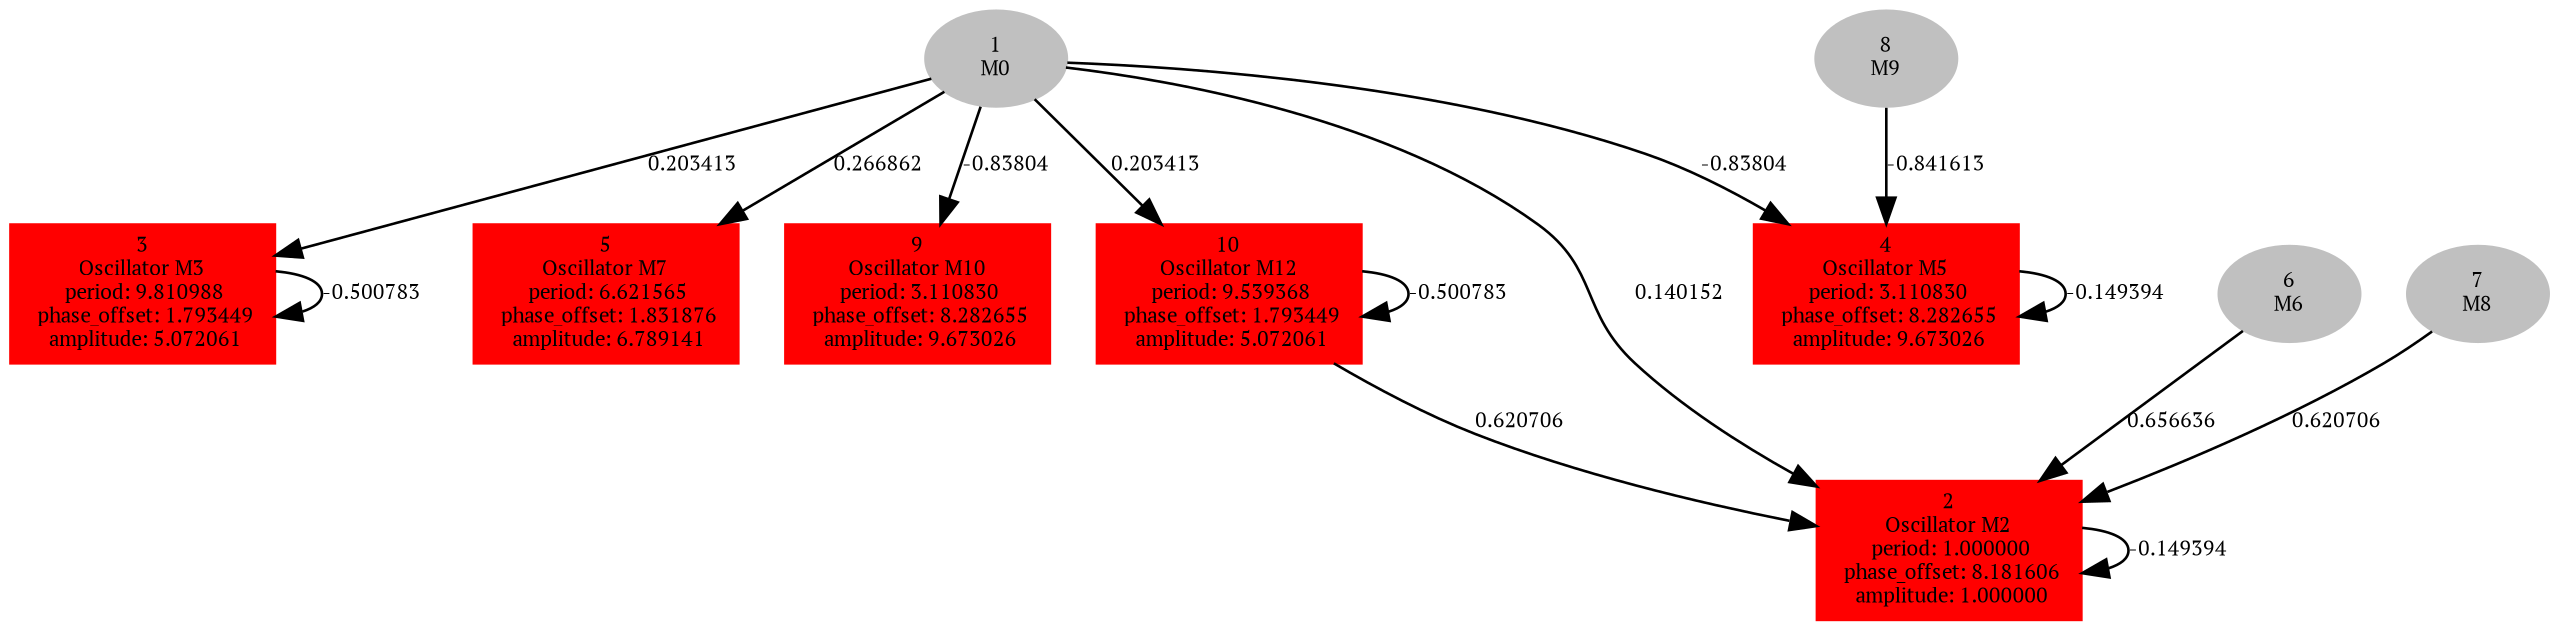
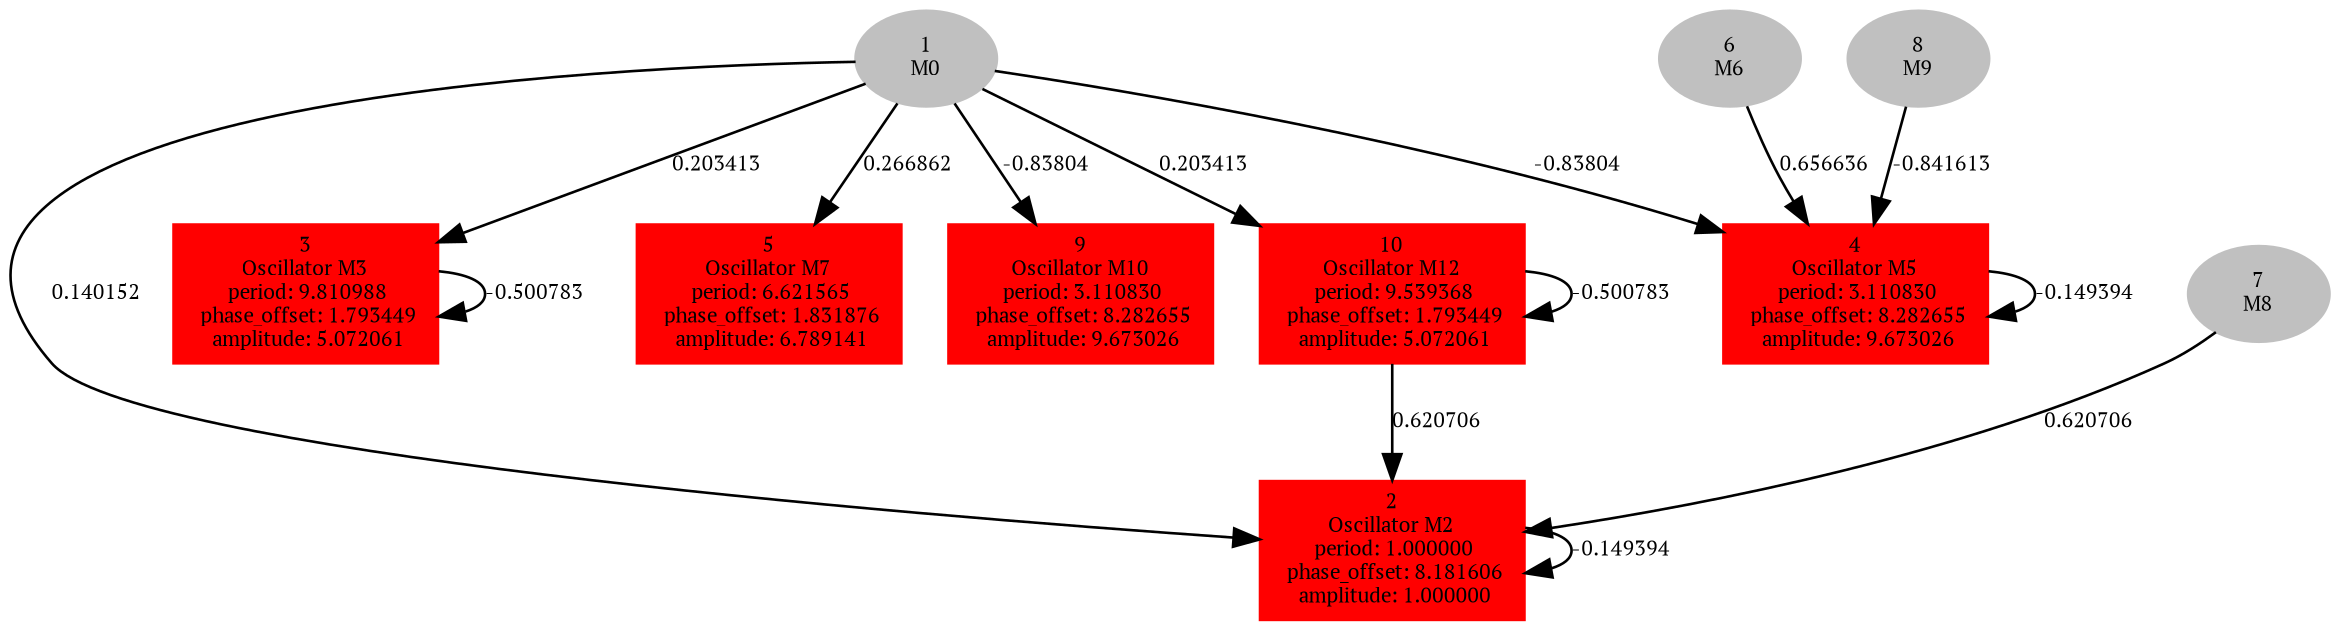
  digraph {
    fontname="PT Serif"
    forcelabels=true
    node [color=red fontname="PT Serif" fontsize=8 style=filled shape=box]
    edge [fontname="PT Serif" fontsize=8]
    n1 [color=grey label=<1<BR/>M0> shape=""]
    n2 [label=<2<BR />Oscillator M2<BR /> period: 1.000000<BR /> phase_offset: 8.181606<BR /> amplitude: 1.000000>]
    n3 [label=<3<BR />Oscillator M3<BR /> period: 9.810988<BR /> phase_offset: 1.793449<BR /> amplitude: 5.072061>]
    n4 [label=<4<BR />Oscillator M5<BR /> period: 3.110830<BR /> phase_offset: 8.282655<BR /> amplitude: 9.673026>]
    n5 [label=<5<BR />Oscillator M7<BR /> period: 6.621565<BR /> phase_offset: 1.831876<BR /> amplitude: 6.789141>]
    n6 [label=<9<BR />Oscillator M10<BR /> period: 3.110830<BR /> phase_offset: 8.282655<BR /> amplitude: 9.673026>]
    n7 [label=<10<BR />Oscillator M12<BR /> period: 9.539368<BR /> phase_offset: 1.793449<BR /> amplitude: 5.072061>]
    n8 [color=grey label=<6<BR/>M6> shape=""]
    n9 [color=grey label=<7<BR/>M8> shape=""]
    n10 [color=grey label=<8<BR/>M9> shape=""]
    n1 -> n2 [label="0.140152 "]
    n1 -> n3 [label="0.203413 "]
    n1 -> n4 [label="-0.83804 "]
    n1 -> n5 [label="0.266862 "]
    n1 -> n6 [label="-0.83804 "]
    n1 -> n7 [label="0.203413 "]
    n2 -> n2 [label="-0.149394 "]
    n3 -> n3 [label="-0.500783 "]
    n4 -> n4 [label="-0.149394 "]
    n7 -> n2 [label="0.620706 "]
    n7 -> n7 [label="-0.500783 "]
-   n8 -> n2 [label="0.656636 "]
+   n8 -> n4 [label="0.656636 "]
    n9 -> n2 [label="0.620706 "]
    n10 -> n4 [label="-0.841613 "]
  }
